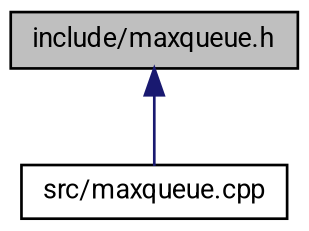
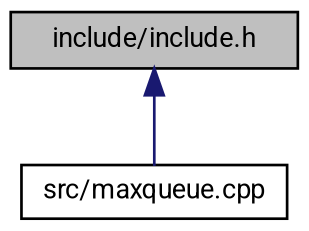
  digraph {
    fontname=Roboto
    node [color=black fontname=Roboto fontsize=10 shape=record style=filled]
-   n1 [fillcolor=grey75 fontcolor=black height=0.2 label="include/maxqueue.h" width=0.4]
+   n1 [fillcolor=grey75 fontcolor=black height=0.2 label="include/include.h" width=0.4]
    n2 [fillcolor=white height=0.2 label="src/maxqueue.cpp" width=0.4]
    n1 -> n2 [color=midnightblue dir=back fontname=Roboto fontsize=10 labelfontname=Helvetica labelfontsize=10 style=solid]
  }
